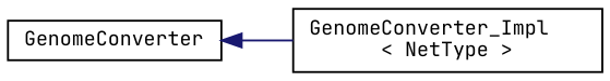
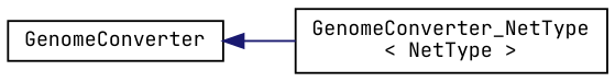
  digraph {
    rankdir=LR
    fontname="JetBrains Mono"
    node [color=black fillcolor=white fontname="JetBrains Mono" fontsize=10 shape=record style=filled]
    n1 [height=0.2 label=GenomeConverter width=0.4]
-   n2 [height=0.2 label="GenomeConverter_Impl\l\< NetType \>" width=0.4]
+   n2 [height=0.2 label="GenomeConverter_NetType\l\< NetType \>" width=0.4]
    n1 -> n2 [color=midnightblue dir=back fontname="JetBrains Mono" fontsize=10 labelfontname=Helvetica labelfontsize=10 style=solid]
  }
